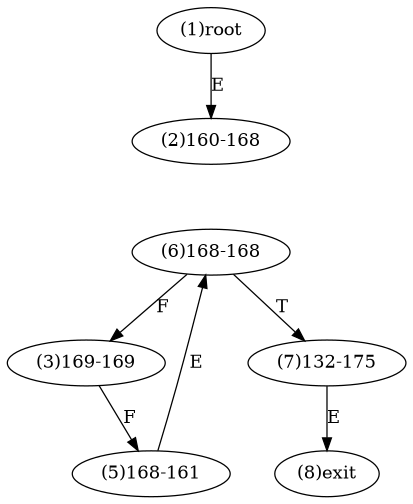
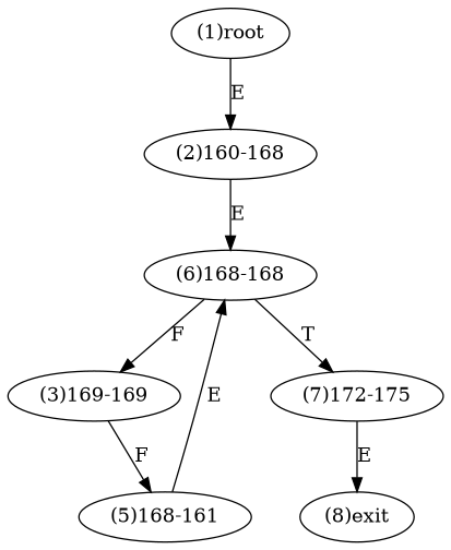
  digraph {
    n1 [label="(1)root"]
    n2 [label="(2)160-168"]
    n3 [label="(6)168-168"]
    n4 [label="(3)169-169"]
-   n5 [label="(7)132-175"]
+   n5 [label="(7)172-175"]
    n6 [label="(5)168-161"]
    n7 [label="(8)exit"]
    n1 -> n2 [label=E]
+   n2 -> n3 [label=E]
    n3 -> n4 [label=F]
    n3 -> n5 [label=T]
    n4 -> n6 [label=F]
    n5 -> n7 [label=E]
    n6 -> n3 [label=E]
  }
